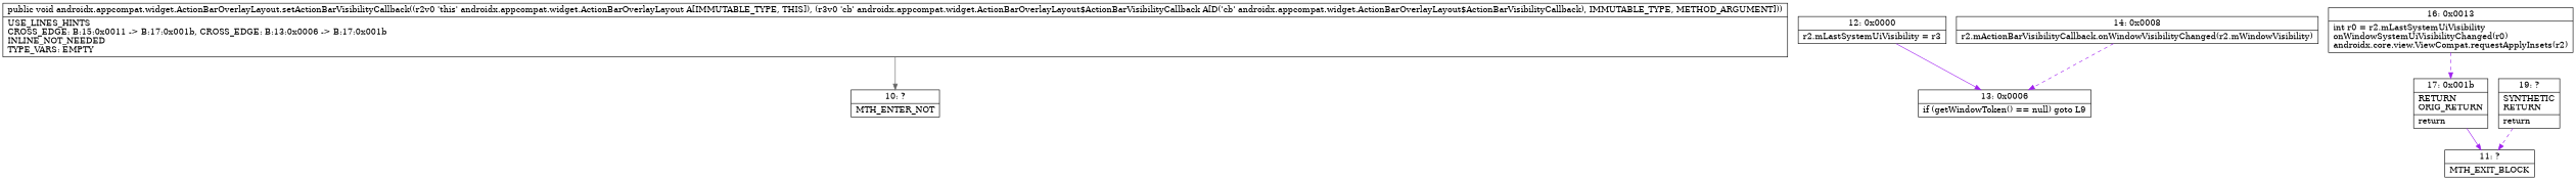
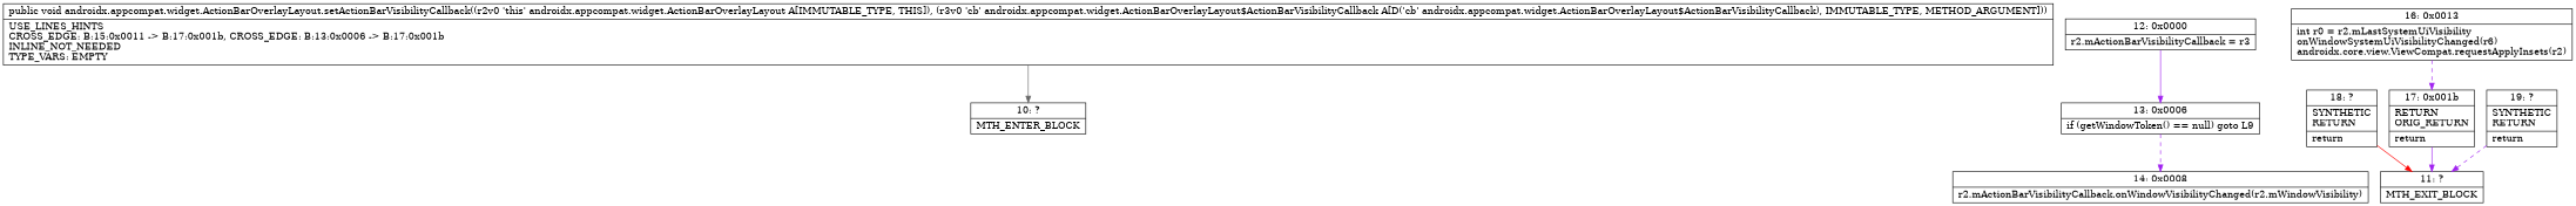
  digraph {
    node [shape=record]
    edge [color=purple]
-   n1 [label="{10\:\ ?|MTH_ENTER_NOT\l}"]
-   n2 [label="{12\:\ 0x0000|r2.mLastSystemUiVisibility = r3\l}"]
+   n1 [label="{10\:\ ?|MTH_ENTER_BLOCK\l}"]
+   n2 [label="{12\:\ 0x0000|r2.mActionBarVisibilityCallback = r3\l}"]
    n3 [label="{13\:\ 0x0006|if (getWindowToken() == null) goto L9\l}"]
    n4 [label="{14\:\ 0x0008|r2.mActionBarVisibilityCallback.onWindowVisibilityChanged(r2.mWindowVisibility)\l}"]
+   n5 [label="{18\:\ ?|SYNTHETIC\lRETURN\l|return\l}"]
    n6 [label="{11\:\ ?|MTH_EXIT_BLOCK\l}"]
-   n7 [label="{16\:\ 0x0013|int r0 = r2.mLastSystemUiVisibility\lonWindowSystemUiVisibilityChanged(r0)\landroidx.core.view.ViewCompat.requestApplyInsets(r2)\l}"]
+   n7 [label="{16\:\ 0x0013|int r0 = r2.mLastSystemUiVisibility\lonWindowSystemUiVisibilityChanged(r6)\landroidx.core.view.ViewCompat.requestApplyInsets(r2)\l}"]
    n8 [label="{17\:\ 0x001b|RETURN\lORIG_RETURN\l|return\l}"]
    n9 [label="{19\:\ ?|SYNTHETIC\lRETURN\l|return\l}"]
    n10 [label="{public void androidx.appcompat.widget.ActionBarOverlayLayout.setActionBarVisibilityCallback((r2v0 'this' androidx.appcompat.widget.ActionBarOverlayLayout A[IMMUTABLE_TYPE, THIS]), (r3v0 'cb' androidx.appcompat.widget.ActionBarOverlayLayout$ActionBarVisibilityCallback A[D('cb' androidx.appcompat.widget.ActionBarOverlayLayout$ActionBarVisibilityCallback), IMMUTABLE_TYPE, METHOD_ARGUMENT]))  | USE_LINES_HINTS\lCROSS_EDGE: B:15:0x0011 \-\> B:17:0x001b, CROSS_EDGE: B:13:0x0006 \-\> B:17:0x001b\lINLINE_NOT_NEEDED\lTYPE_VARS: EMPTY\l}"]
    n2 -> n3
-   n4 -> n3 [style=dashed]
+   n3 -> n4 [style=dashed]
+   n5 -> n6 [color=red]
    n7 -> n8 [style=dashed]
    n8 -> n6
    n9 -> n6 [style=dashed]
    n10 -> n1 [color=gray40]
  }
